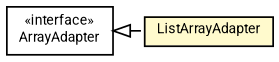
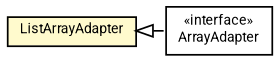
  digraph {
    nodesep=0.15
    rankdir=LR
    ranksep=0.25
    node [fontcolor=black fontname=Roboto fontsize=8 margin=0 shape=plaintext]
    n1 [height=0 label=<<table title="de.lmu.ifi.dbs.elki.utilities.datastructures.arraylike.ArrayAdapter" border="0" cellborder="1" cellspacing="0" cellpadding="2" href="ArrayAdapter.html" target="_parent"> 		<tr><td><table border="0" cellspacing="0" cellpadding="1"> 		<tr><td align="center" balign="center"> &#171;interface&#187; </td></tr> 		<tr><td align="center" balign="center"> <font face="Roboto">ArrayAdapter</font> </td></tr> 		</table></td></tr> 		</table>> width=0]
    n2 [height=0 label=<<table title="de.lmu.ifi.dbs.elki.utilities.datastructures.arraylike.ListArrayAdapter" border="0" cellborder="1" cellspacing="0" cellpadding="2" bgcolor="lemonChiffon" href="ListArrayAdapter.html" target="_parent"> 		<tr><td><table border="0" cellspacing="0" cellpadding="1"> 		<tr><td align="center" balign="center"> <font face="Roboto">ListArrayAdapter</font> </td></tr> 		</table></td></tr> 		</table>> width=0]
-   n1 -> n2 [arrowtail=empty color=black dir=back fontname=Roboto fontsize=7 labelfontname=Roboto labelfontsize=7 style=dashed weight=9]
+   n2 -> n1 [arrowtail=empty color=black dir=back fontname=Roboto fontsize=7 labelfontname=Roboto labelfontsize=7 style=dashed weight=9]
  }
